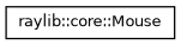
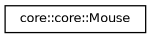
  digraph {
    rankdir=LR
-   n1 [color=black fillcolor=white fontname=Helvetica fontsize=10 height=0.2 label="raylib::core::Mouse" shape=record style=filled width=0.4]
+   n1 [color=black fillcolor=white fontname=Helvetica fontsize=10 height=0.2 label="core::core::Mouse" shape=record style=filled width=0.4]
  }
